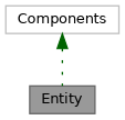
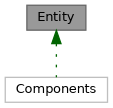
  digraph {
    node [fontname=Helvetica fontsize=10 shape=box style=filled]
    n1 [color=gray40 fillcolor=grey60 fontcolor=black height=0.2 label=Entity width=0.4]
    n2 [color=grey75 fillcolor=white height=0.2 label=Components width=0.4]
-   n2 -> n1 [color=darkgreen dir=back fontname=Helvetica fontsize=10 labelfontname=Helvetica labelfontsize=10 style=dotted]
+   n1 -> n2 [color=darkgreen dir=back fontname=Helvetica fontsize=10 labelfontname=Helvetica labelfontsize=10 style=dotted]
  }
